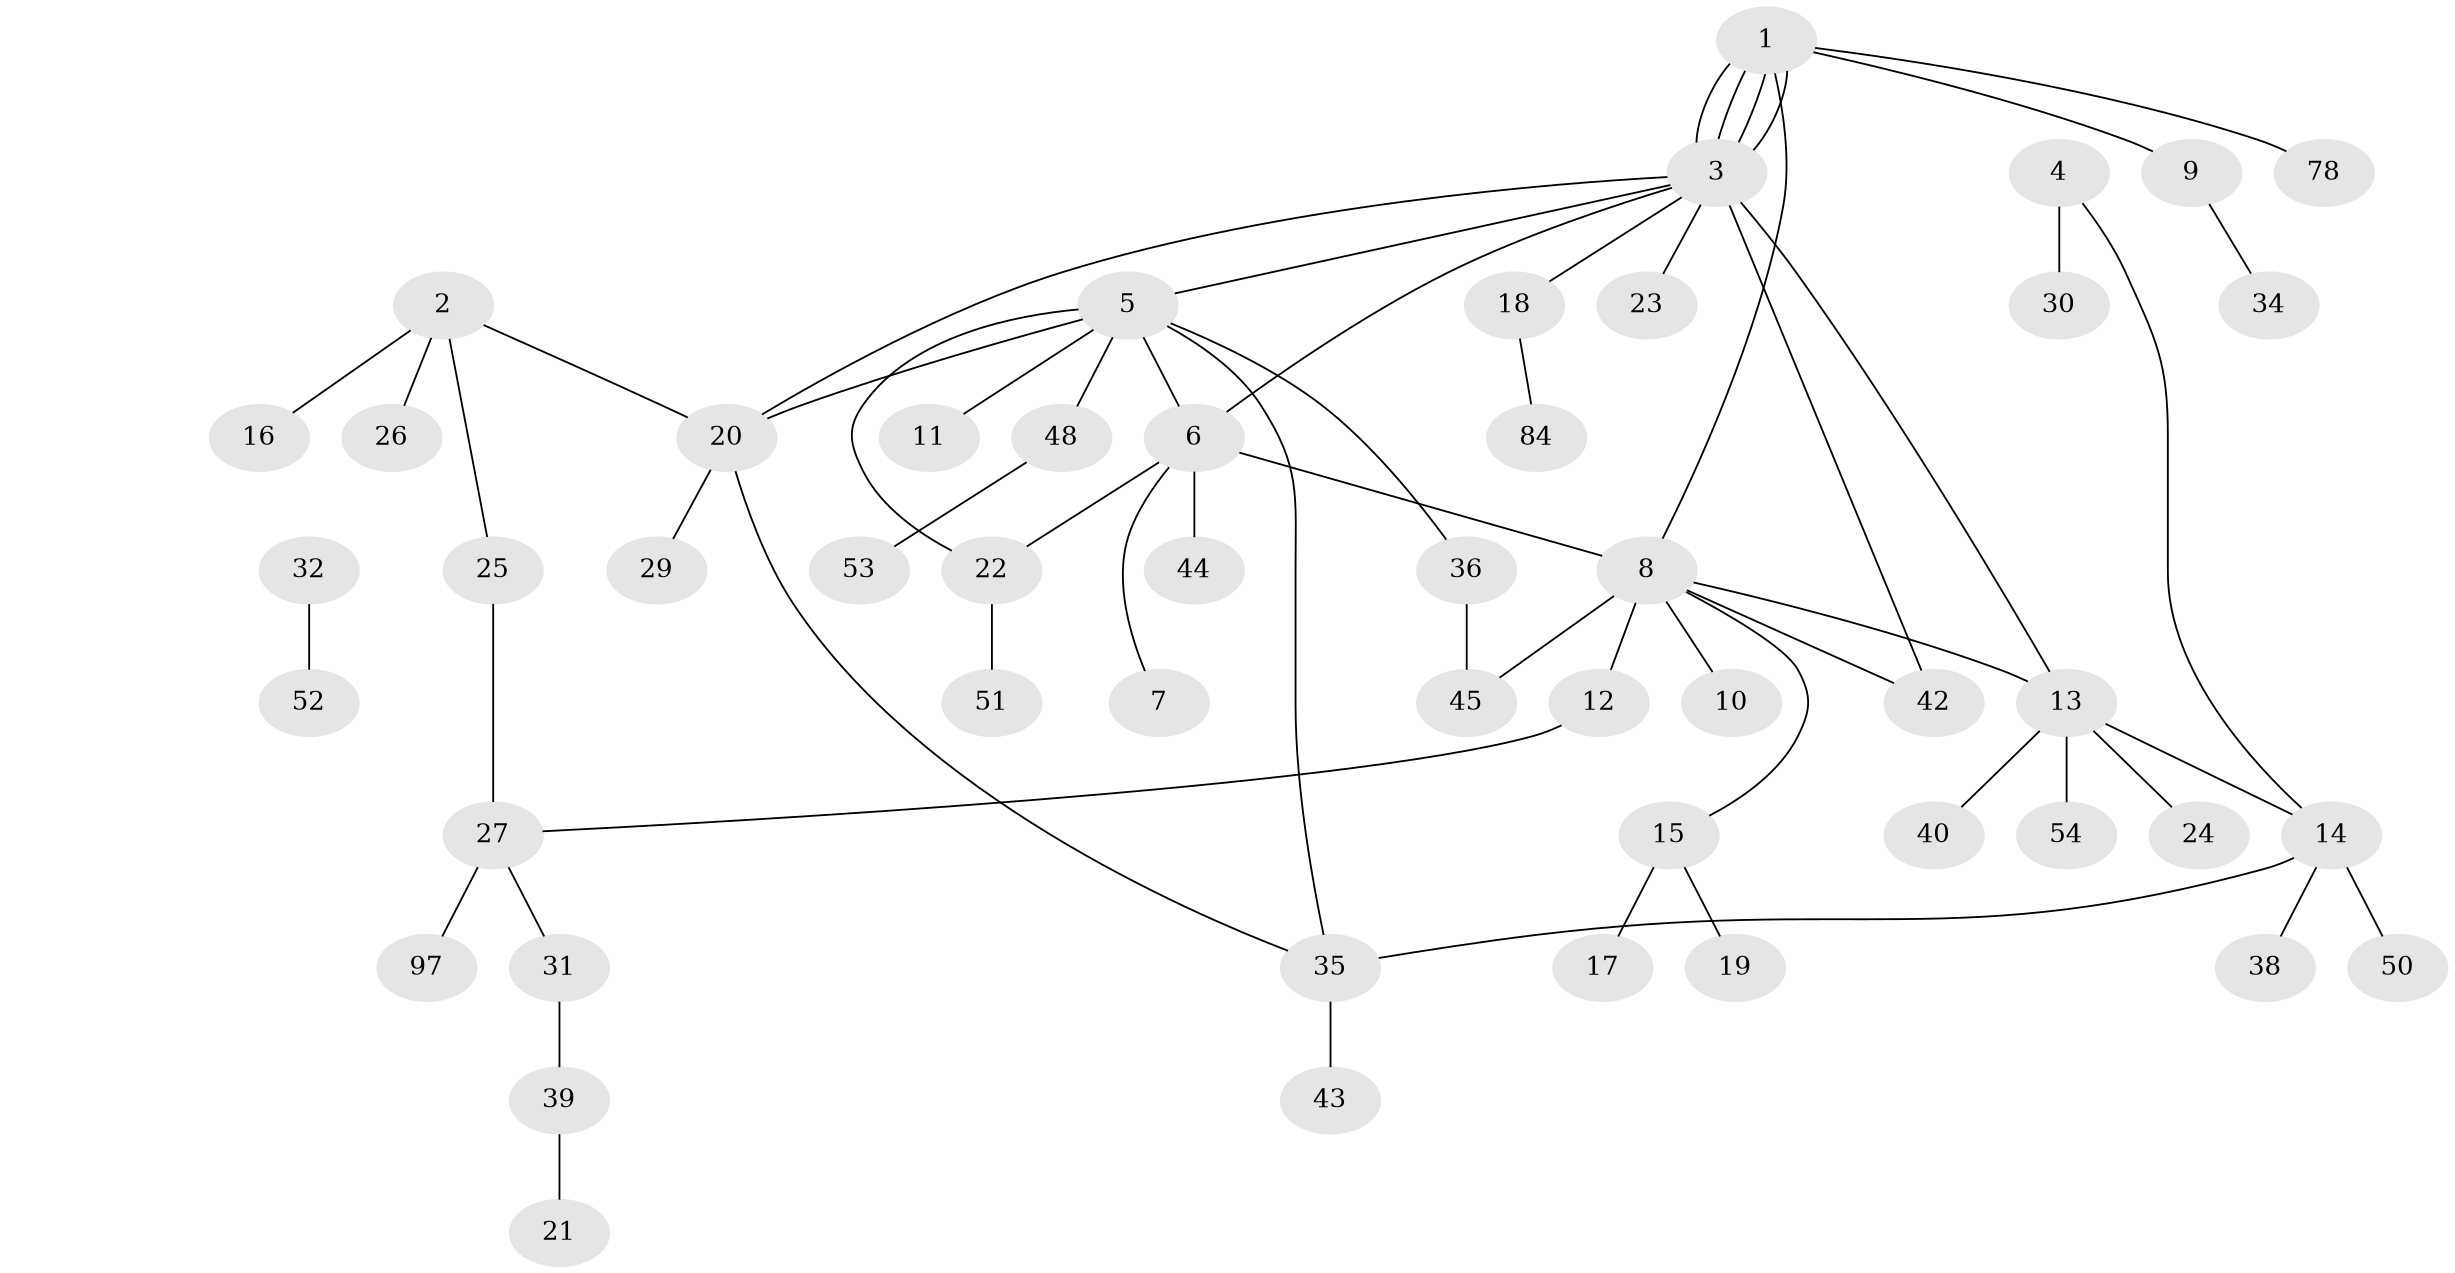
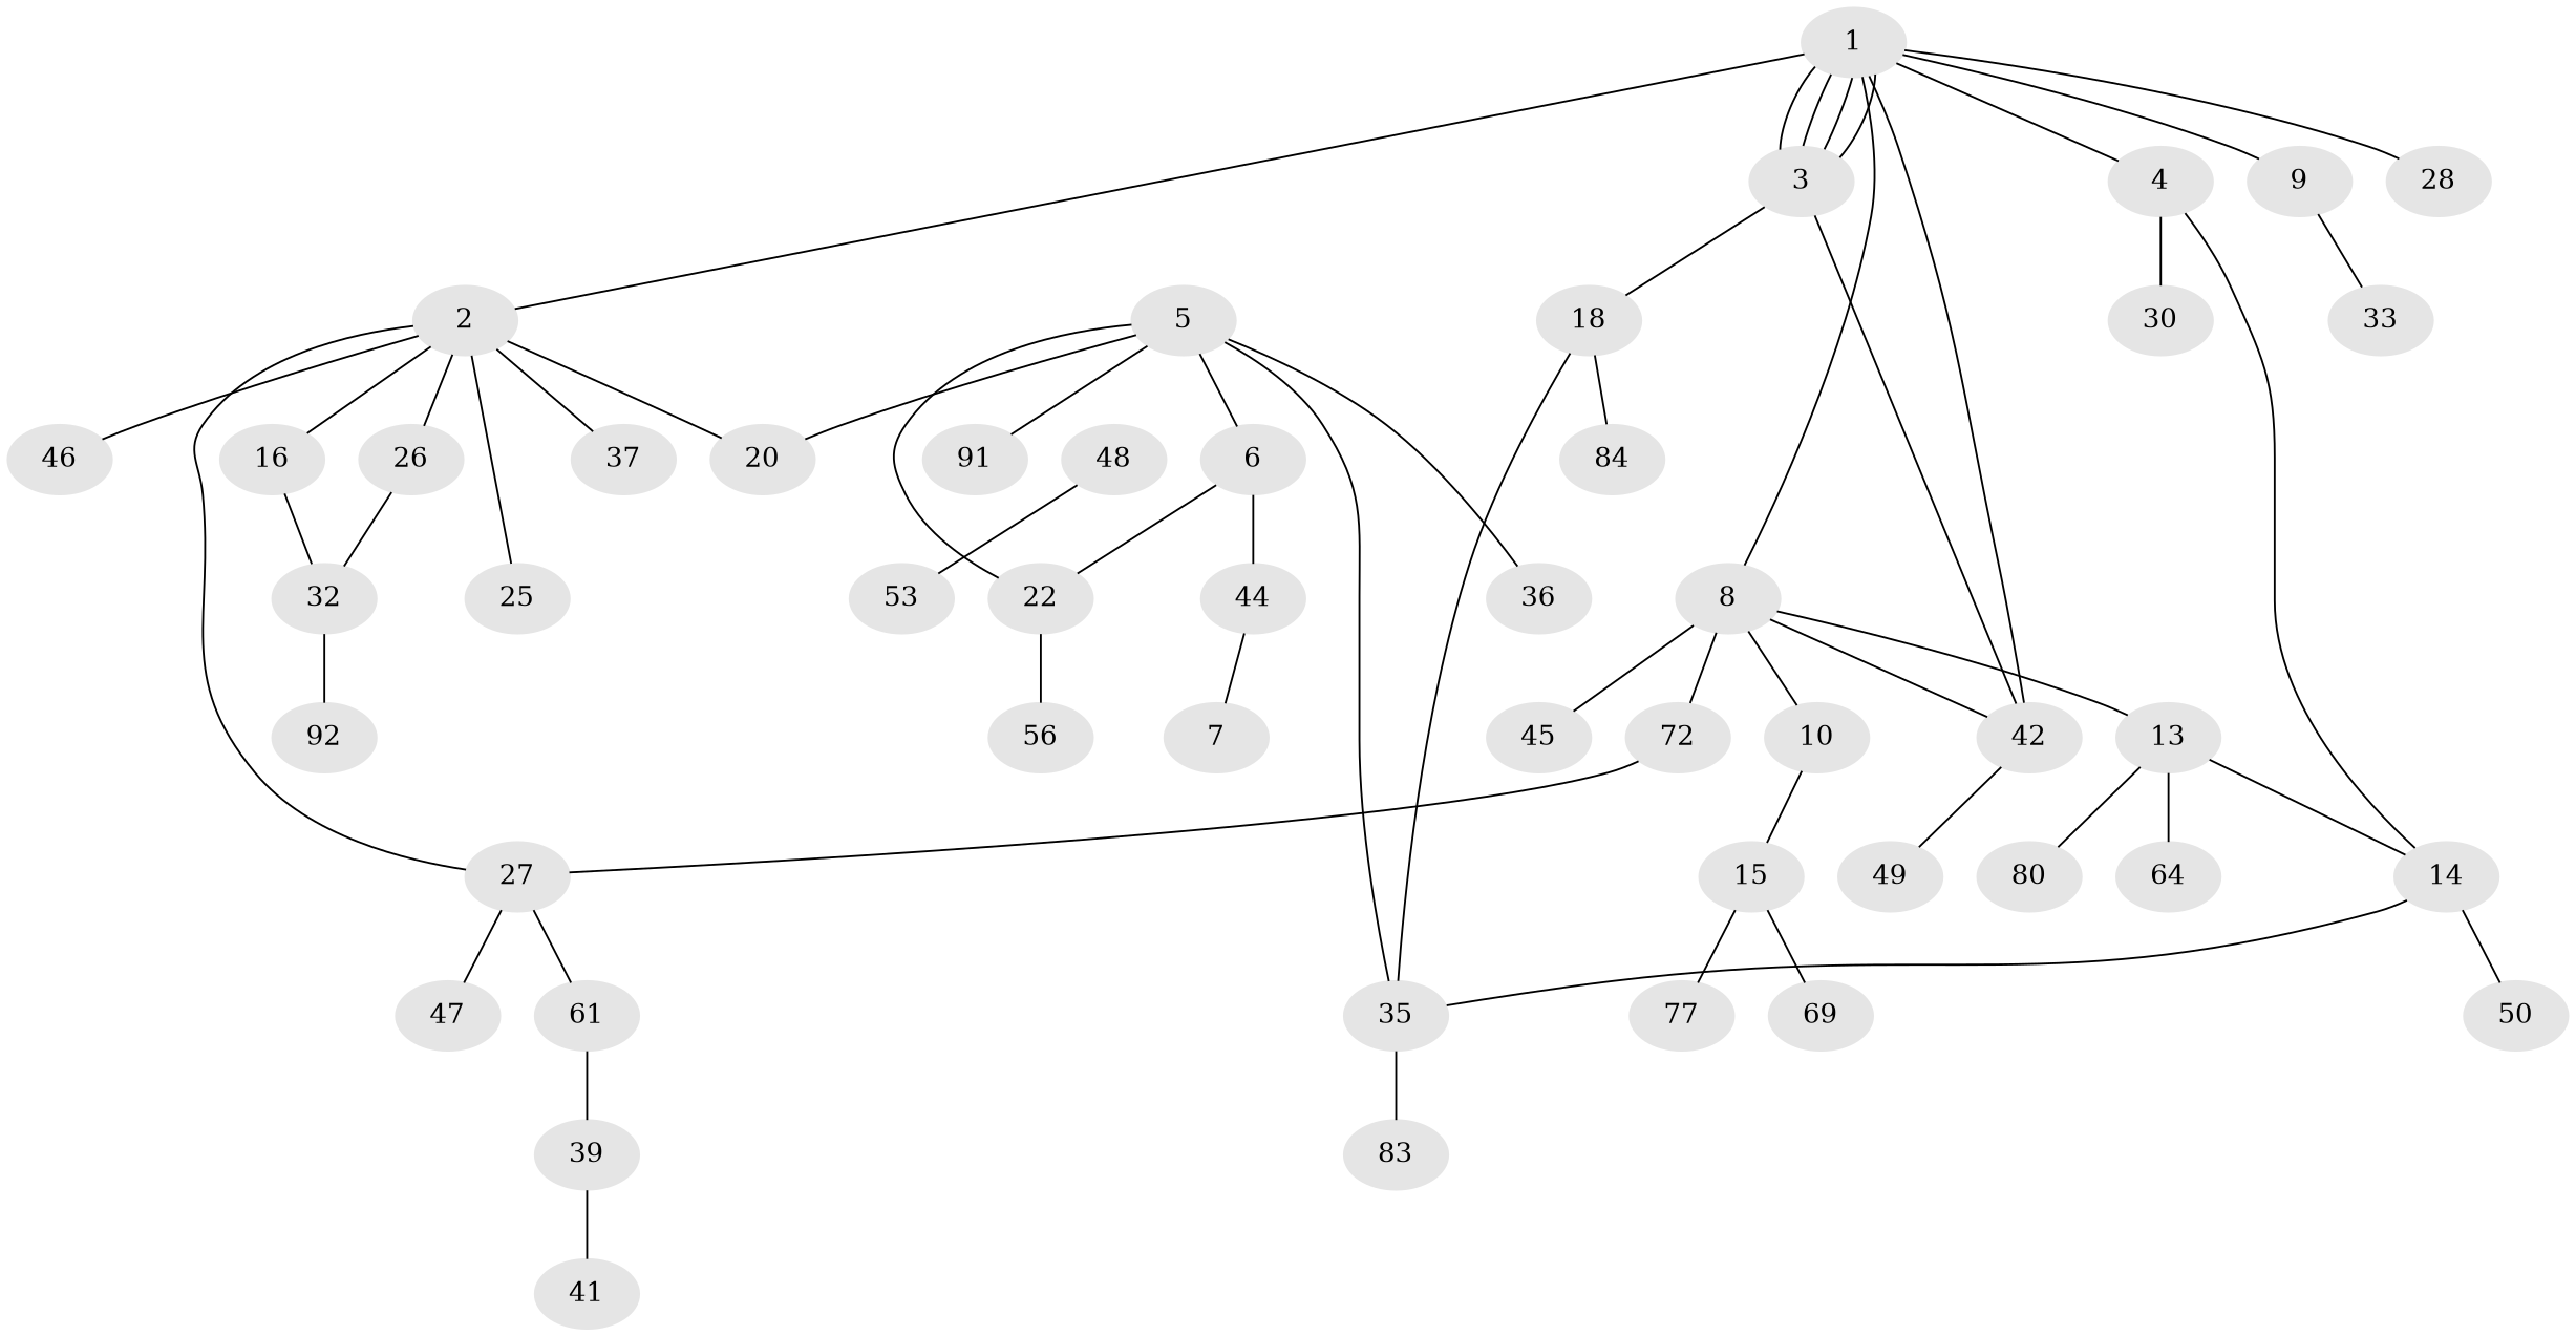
  graph {
    node [color=gray90 style=filled]
    1
    2
    3
    4
    8
    9
-   28 [label=78]
+   28
    42
    16
    20
    25
    26
    27
+   37
+   46
    5
    6
    13
    18
-   23
    14
    30
    10
-   12
+   12 [label=72]
    15
    45
-   33 [label=34]
+   33
    22
-   51
+   51 [label=56]
+   49
    32
-   29
-   31
-   47 [label=97]
-   11
+   31 [label=61]
+   47
+   11 [label=91]
    35
    36
    48
    7
    44
-   24
-   40
-   54
+   40 [label=80]
+   54 [label=64]
    n44 [label=84]
-   38
    50
-   43
+   43 [label=83]
    53
-   17
-   19
-   52
+   17 [label=77]
+   19 [label=69]
+   52 [label=92]
    39
-   41 [label=21]
+   41
+   1 -- 2
    1 -- 3
    1 -- 3
    1 -- 3
    1 -- 3
+   1 -- 4
    1 -- 8
    1 -- 9
    1 -- 28
+   1 -- 42
    2 -- 16
    2 -- 20
    2 -- 25
    2 -- 26
-   25 -- 27
+   2 -- 27
+   2 -- 37
+   2 -- 46
    3 -- 42
-   3 -- 20
-   3 -- 5
-   3 -- 6
-   3 -- 13
    3 -- 18
-   3 -- 23
    4 -- 14
    4 -- 30
    8 -- 42
    8 -- 13
    8 -- 10
    8 -- 12
-   8 -- 15
+   10 -- 15
    8 -- 45
    9 -- 33
-   20 -- 29
+   42 -- 49
+   16 -- 32
+   26 -- 32
    27 -- 31
    27 -- 47
    5 -- 20
    5 -- 6
    5 -- 22
    5 -- 11
    5 -- 35
    5 -- 36
-   5 -- 48
-   6 -- 8
    6 -- 22
-   6 -- 7
+   44 -- 7
    6 -- 44
    13 -- 14
-   13 -- 24
    13 -- 40
    13 -- 54
-   20 -- 35
+   18 -- 35
    18 -- n44
    14 -- 35
-   14 -- 38
    14 -- 50
    12 -- 27
    15 -- 17
    15 -- 19
    22 -- 51
    32 -- 52
    31 -- 39
    35 -- 43
-   36 -- 45
    48 -- 53
    39 -- 41
  }
